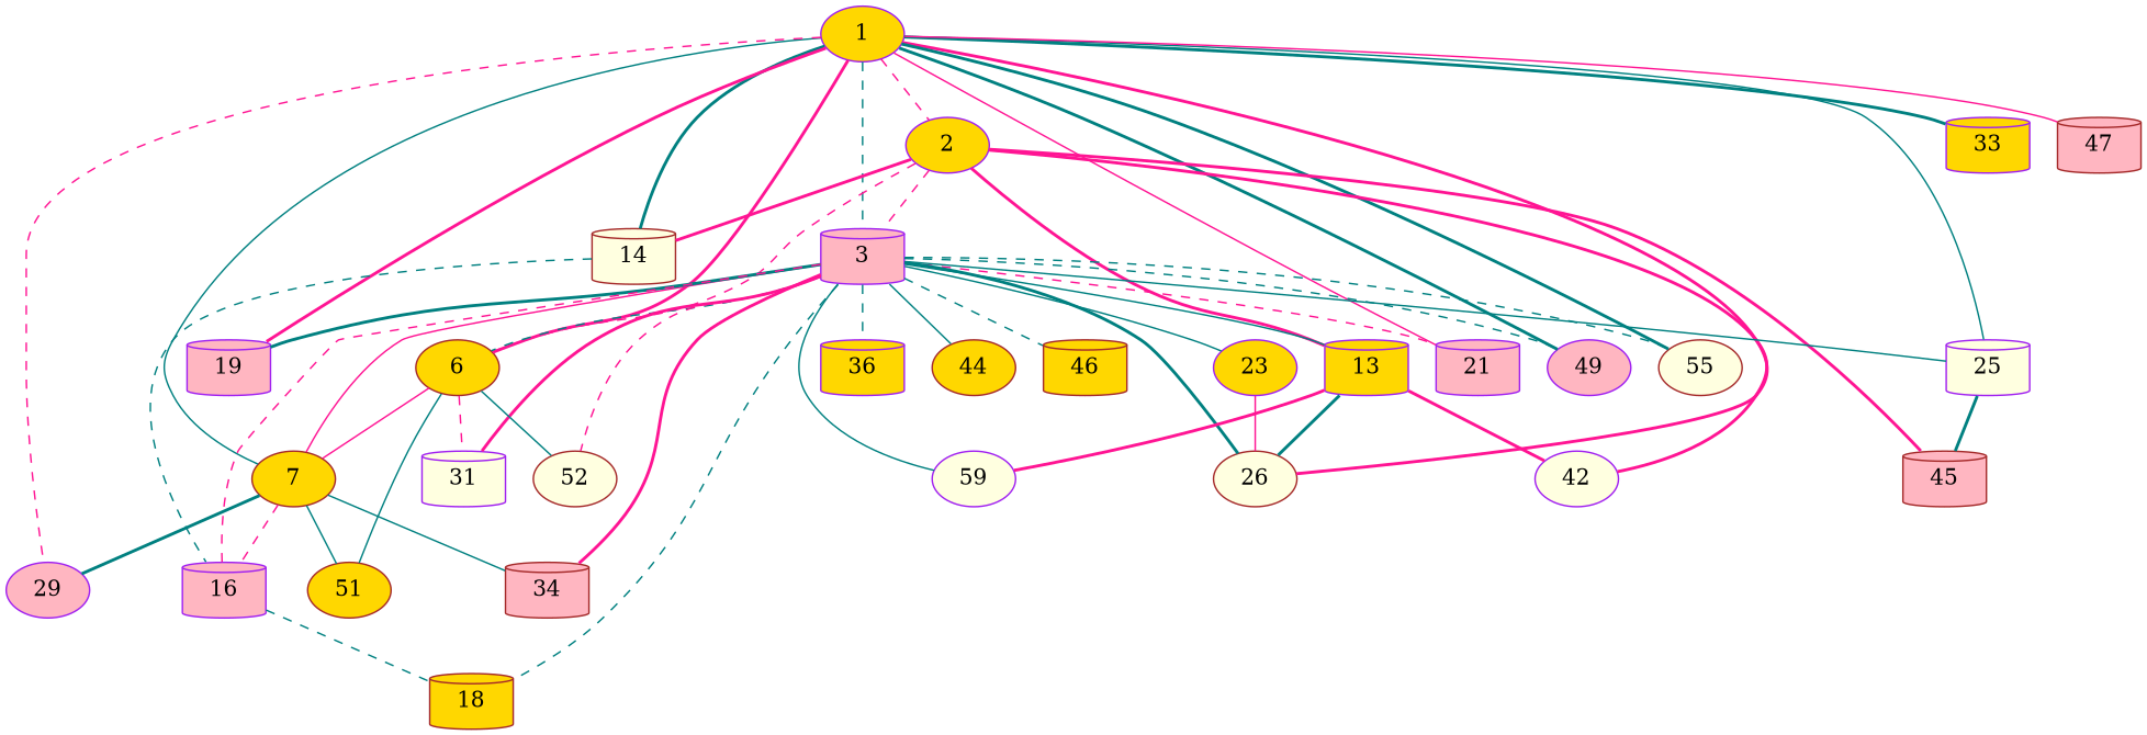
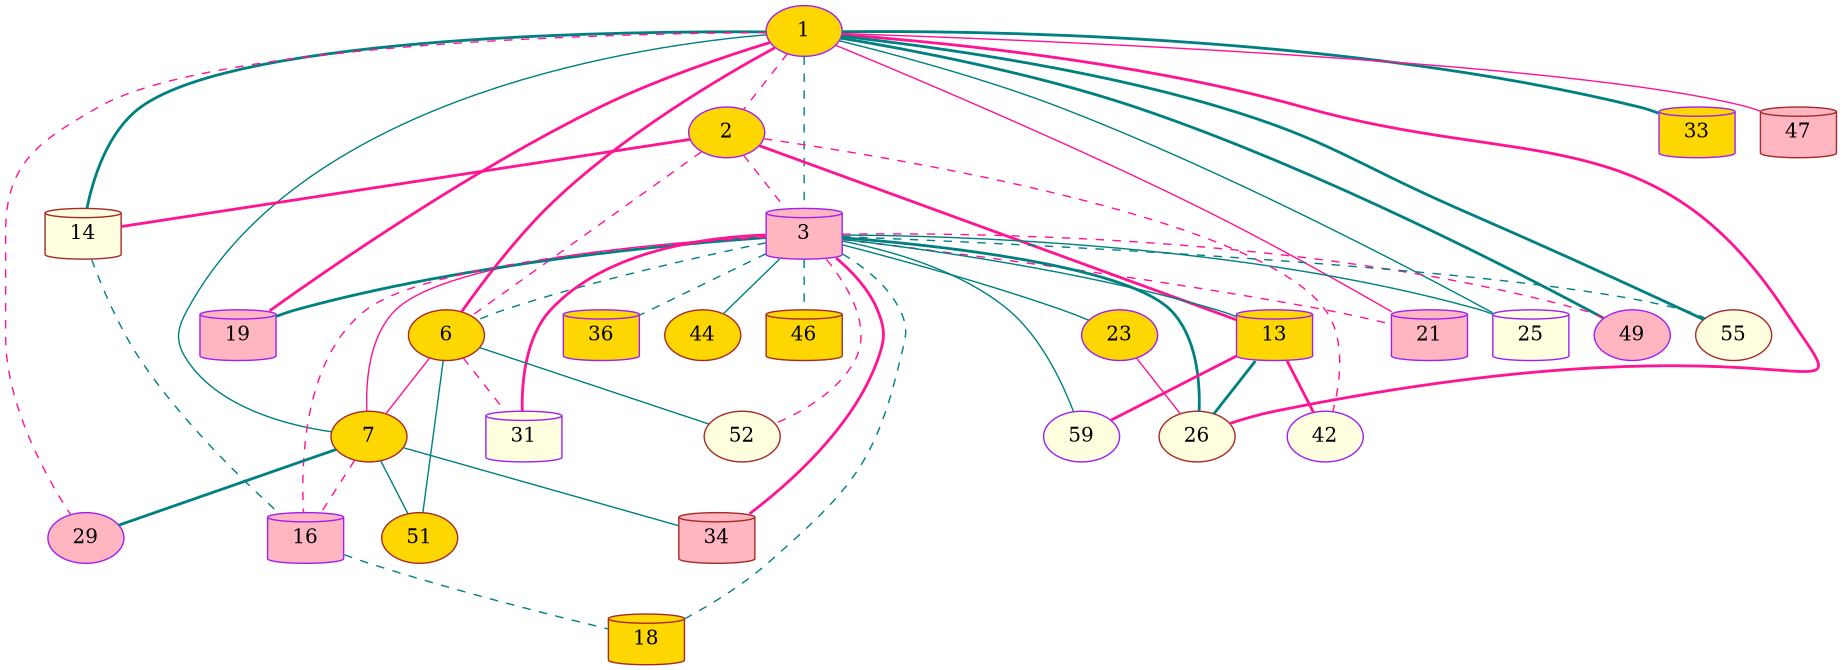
  graph {
    node [color=purple fillcolor=gold shape=cylinder style=filled]
    edge [color=teal style=dashed]
    1 [shape=ellipse super="+8"]
    2 [shape=ellipse super="+24"]
    3 [fillcolor=lightpink super="+9+5+4+53+10+17"]
    6 [color=brown shape=ellipse super="+58"]
    7 [color=brown shape=ellipse]
    14 [color=brown fillcolor=lightyellow]
    19 [fillcolor=lightpink]
    21 [fillcolor=lightpink super="+35+40"]
    25 [fillcolor=lightyellow super="+27"]
    26 [color=brown fillcolor=lightyellow shape=ellipse super="+37"]
    29 [fillcolor=lightpink shape=ellipse]
    33 [super="+57"]
    47 [color=brown fillcolor=lightpink]
    49 [fillcolor=lightpink shape=ellipse]
    55 [color=brown fillcolor=lightyellow shape=ellipse]
    13
    42 [fillcolor=lightyellow shape=ellipse]
-   45 [color=brown fillcolor=lightpink]
    16 [fillcolor=lightpink]
    18 [color=brown]
    23 [shape=ellipse super="+50"]
    31 [fillcolor=lightyellow]
    34 [color=brown fillcolor=lightpink]
    36
    44 [color=brown shape=ellipse]
    46 [color=brown]
    52 [color=brown fillcolor=lightyellow shape=ellipse]
    59 [fillcolor=lightyellow shape=ellipse]
    51 [color=brown shape=ellipse]
    1 -- 2 [color=deeppink weight=2]
    1 -- 3 [weight=14]
    1 -- 6 [color=deeppink style=bold weight=3]
    1 -- 7 [style=solid weight=2]
    1 -- 14 [style=bold]
    1 -- 19 [color=deeppink style=bold]
    1 -- 21 [color=deeppink style=solid]
    1 -- 25 [style=solid]
    1 -- 26 [color=deeppink style=bold]
    1 -- 29 [color=deeppink]
    1 -- 33 [style=bold weight=3]
    1 -- 47 [color=deeppink style=solid weight=2]
    1 -- 49 [style=bold]
    1 -- 55 [style=bold]
    2 -- 3 [color=deeppink weight=8]
    2 -- 6 [color=deeppink]
    2 -- 14 [color=deeppink style=bold]
    2 -- 13 [color=deeppink style=bold]
-   2 -- 42 [color=deeppink style=bold]
-   2 -- 45 [color=deeppink style=bold]
+   2 -- 42 [color=deeppink]
    3 -- 6 [weight=6]
    3 -- 7 [color=deeppink style=solid weight=5]
    3 -- 19 [style=bold]
    3 -- 21 [color=deeppink weight=3]
    3 -- 25 [style=solid weight=2]
    3 -- 26 [style=bold weight=2]
-   3 -- 49
+   3 -- 49 [color=deeppink]
    3 -- 55
    3 -- 13 [style=solid]
    3 -- 16 [color=deeppink]
    3 -- 18
    3 -- 23 [style=solid]
    3 -- 31 [color=deeppink style=bold]
    3 -- 34 [color=deeppink style=bold]
    3 -- 36 [weight=2]
    3 -- 44 [style=solid weight=2]
    3 -- 46 [weight=2]
    3 -- 52 [color=deeppink]
    3 -- 59 [style=solid]
    6 -- 7 [color=deeppink style=solid]
    6 -- 31 [color=deeppink]
    6 -- 52 [style=solid]
    6 -- 51 [style=solid]
    7 -- 29 [style=bold]
    7 -- 16 [color=deeppink]
    7 -- 34 [style=solid]
    7 -- 51 [style=solid]
    14 -- 16
-   25 -- 45 [style=bold]
    13 -- 26 [style=bold]
    13 -- 42 [color=deeppink style=bold]
    13 -- 59 [color=deeppink style=bold]
    16 -- 18
    23 -- 26 [color=deeppink style=solid]
  }
